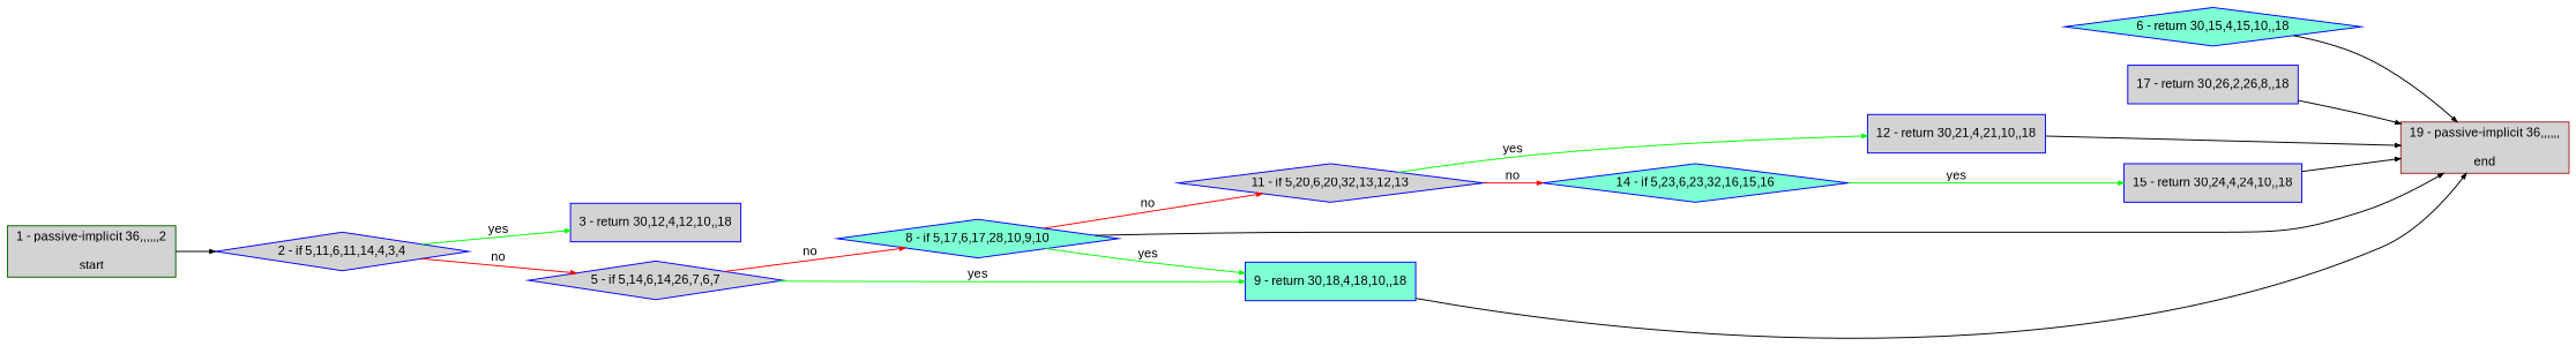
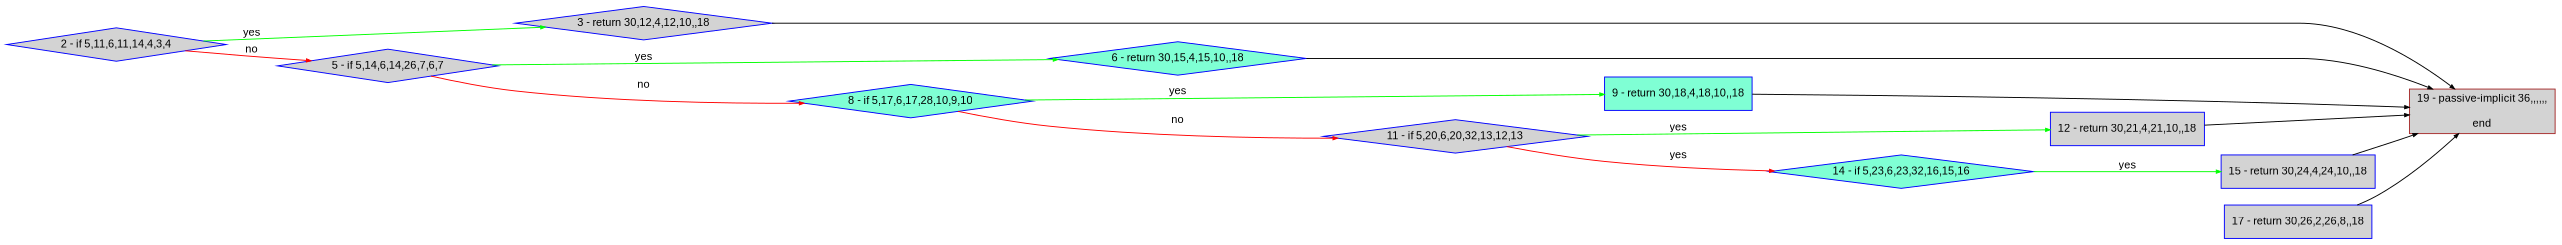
  digraph {
    bgcolor=white
    compound=true
    fillcolor="#FFFFCC"
    fontname=Arial
    fontsize=12
    pack=true
    packmode=clust
    rankdir=LR
    style="rounded,filled"
    node [color="#0000ff" compound=true fillcolor=lightgrey fixedsize=false fontname=Arial fontsize=12 node_initialized=no shape=box style=filled]
    edge [arrowhead=normal arrowsize=0.5 arrowtail=none color="#000000" compound=true dir=forward fontcolor=black fontname=Arial fontsize=12]
    n1 [label="2 - if 5,11,6,11,14,4,3,4" shape=diamond]
-   n2 [label="3 - return 30,12,4,12,10,,18"]
+   n2 [label="3 - return 30,12,4,12,10,,18" shape=diamond]
    n3 [label="5 - if 5,14,6,14,26,7,6,7" shape=diamond]
    n4 [color="#a52a2a" label="19 - passive-implicit 36,,,,,,\n\nend"]
    n5 [fillcolor=aquamarine label="6 - return 30,15,4,15,10,,18" shape=diamond]
    n6 [fillcolor=aquamarine label="8 - if 5,17,6,17,28,10,9,10" shape=diamond]
-   n7 [color="#006400" label="1 - passive-implicit 36,,,,,,2\n\nstart"]
    n8 [fillcolor=aquamarine label="9 - return 30,18,4,18,10,,18"]
    n9 [label="11 - if 5,20,6,20,32,13,12,13" shape=diamond]
    n10 [label="12 - return 30,21,4,21,10,,18"]
    n11 [fillcolor=aquamarine label="14 - if 5,23,6,23,32,16,15,16" shape=diamond]
    n12 [label="15 - return 30,24,4,24,10,,18"]
    n13 [label="17 - return 30,26,2,26,8,,18"]
    n1 -> n2 [color="#00ff00" label=yes]
    n1 -> n3 [color="#ff0000" label=no]
-   n6 -> n4
-   n3 -> n8 [color="#00ff00" label=yes]
+   n2 -> n4
+   n3 -> n5 [color="#00ff00" label=yes]
    n3 -> n6 [color="#ff0000" label=no]
    n5 -> n4
    n6 -> n8 [color="#00ff00" label=yes]
    n6 -> n9 [color="#ff0000" label=no]
-   n7 -> n1
    n8 -> n4
    n9 -> n10 [color="#00ff00" label=yes]
-   n9 -> n11 [color="#ff0000" label=no]
+   n9 -> n11 [color="#ff0000" label=yes]
    n10 -> n4
    n11 -> n12 [color="#00ff00" label=yes]
    n12 -> n4
    n13 -> n4
  }
